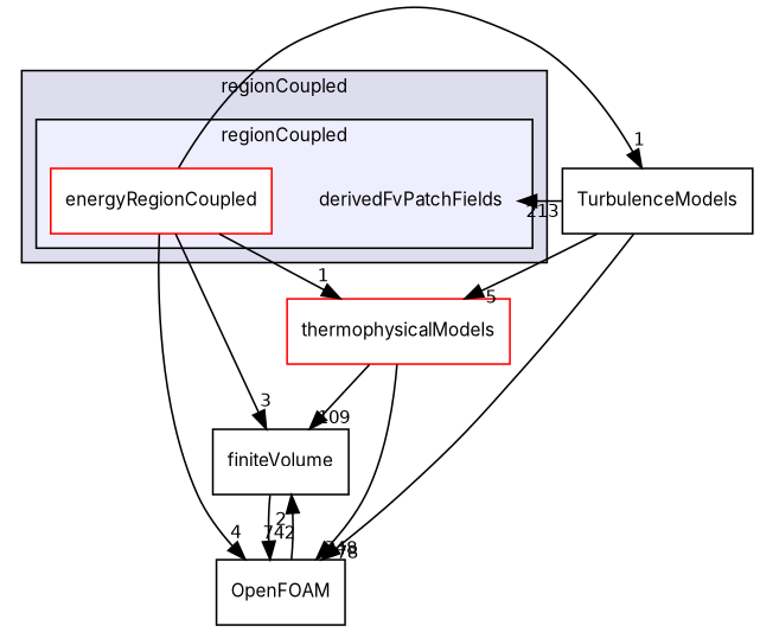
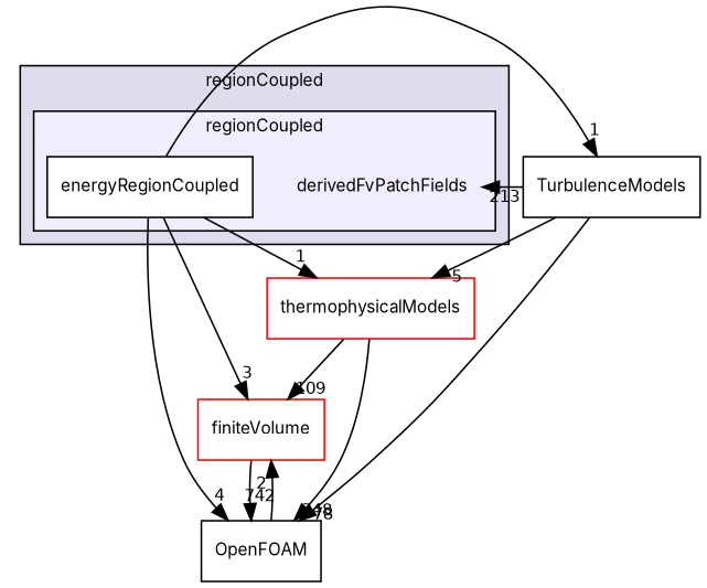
  digraph {
    compound=true
    fontname=Inter
    node [color=red fontname=Inter fontsize=10 shape=box]
    edge [fontname=Inter headlabel=1 labeldistance=1.5 labelfontname=Helvetica labelfontsize=10]
    n1 [label=derivedFvPatchFields shape=plaintext]
-   n2 [fillcolor=white label=energyRegionCoupled style=filled]
-   n3 [color=black label=finiteVolume]
+   n2 [color=black fillcolor=white label=energyRegionCoupled style=filled]
+   n3 [label=finiteVolume]
    n4 [color=black label=TurbulenceModels]
    n5 [label=thermophysicalModels]
    n6 [color=black label=OpenFOAM]
    subgraph cluster_1 {
      bgcolor="#ddddee"
      fontsize=10
      label=regionCoupled
      pencolor=black
      subgraph cluster_2 {
        bgcolor="#eeeeff"
        fontsize=10
        label=regionCoupled
        pencolor=black
        n1
        n2
      }
    }
    n2 -> n3 [headlabel=3]
    n2 -> n4
    n2 -> n5
    n2 -> n6 [headlabel=4]
    n3 -> n6 [headlabel=742]
    n4 -> n1 [headlabel=213]
    n4 -> n5 [headlabel=5]
    n4 -> n6 [headlabel=78]
    n5 -> n3 [headlabel=109]
    n5 -> n6 [headlabel=348]
    n6 -> n3 [headlabel=2]
  }
